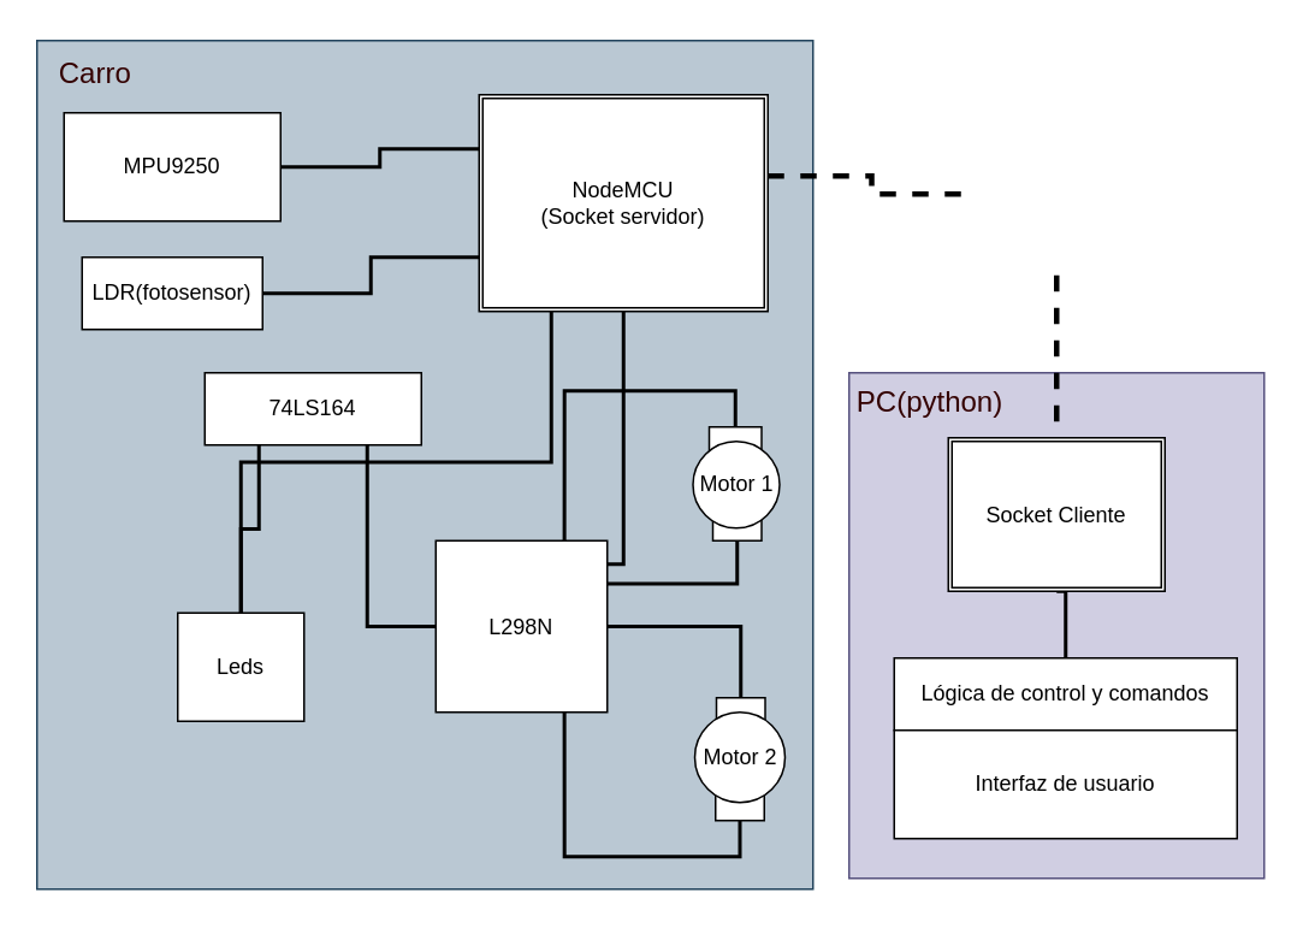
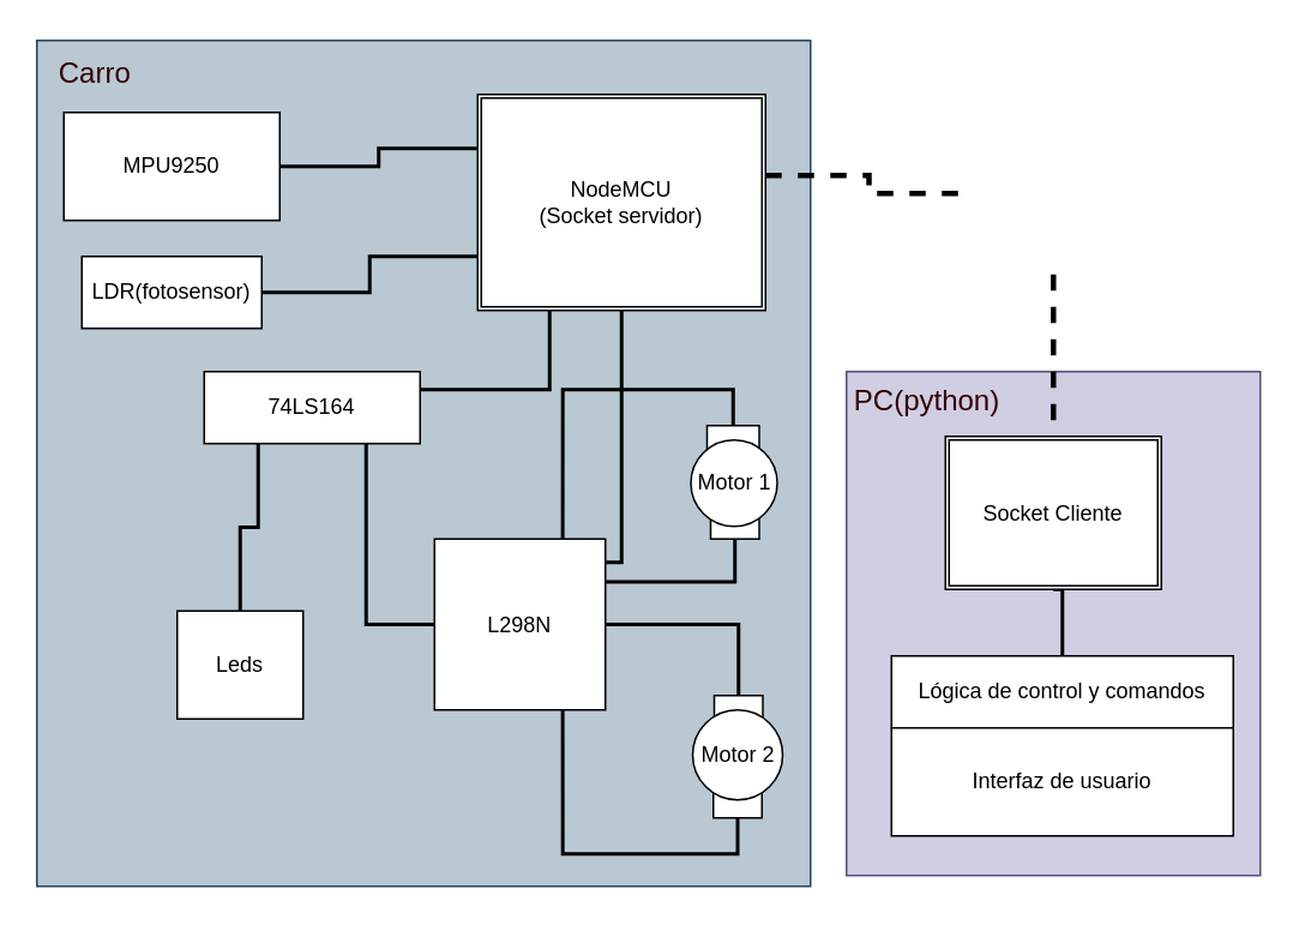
  <mxCell id="0" />
  <mxCell id="1" parent="0" />
  <mxCell id="2" value="" style="rounded=0;whiteSpace=wrap;html=1;fontSize=28;fillColor=#d0cee2;strokeColor=#56517e;" vertex="1" parent="1"><mxGeometry x="470" y="206" width="230" height="280" as="geometry" /></mxCell>
  <mxCell id="3" value="" style="rounded=0;whiteSpace=wrap;html=1;fillColor=#bac8d3;strokeColor=#23445d;" vertex="1" parent="1"><mxGeometry x="20" y="22" width="430" height="470" as="geometry" /></mxCell>
  <mxCell id="4" value="" style="rounded=0;whiteSpace=wrap;html=1;" vertex="1" parent="1"><mxGeometry x="396" y="434" width="27" height="20" as="geometry" /></mxCell>
  <mxCell id="5" value="" style="rounded=0;whiteSpace=wrap;html=1;" vertex="1" parent="1"><mxGeometry x="396.5" y="386" width="27" height="20" as="geometry" /></mxCell>
  <mxCell id="6" value="" style="rounded=0;whiteSpace=wrap;html=1;" vertex="1" parent="1"><mxGeometry x="394.5" y="279" width="27" height="20" as="geometry" /></mxCell>
  <mxCell id="7" value="" style="rounded=0;whiteSpace=wrap;html=1;" vertex="1" parent="1"><mxGeometry x="392.5" y="236" width="29" height="20" as="geometry" /></mxCell>
  <mxCell id="8" value="&lt;font style=&quot;font-size: 16px;&quot;&gt;Carro&lt;/font&gt;" style="text;html=1;strokeColor=none;fillColor=none;align=center;verticalAlign=middle;whiteSpace=wrap;rounded=0;fontSize=16;fontColor=#330000;" vertex="1" parent="1"><mxGeometry x="20" y="20" width="65" height="40" as="geometry" /></mxCell>
- <mxCell id="9" style="edgeStyle=orthogonalEdgeStyle;rounded=0;orthogonalLoop=1;jettySize=auto;html=1;exitX=0.25;exitY=1;exitDx=0;exitDy=0;endArrow=none;endFill=0;strokeWidth=2;" edge="1" parent="1" source="12" target="18"><mxGeometry relative="1" as="geometry" /></mxCell>
+ <mxCell id="9" style="edgeStyle=orthogonalEdgeStyle;rounded=0;orthogonalLoop=1;jettySize=auto;html=1;exitX=0.25;exitY=1;exitDx=0;exitDy=0;entryX=1;entryY=0.25;entryDx=0;entryDy=0;endArrow=none;endFill=0;strokeWidth=2;" edge="1" parent="1" source="12" target="15"><mxGeometry relative="1" as="geometry" /></mxCell>
  <mxCell id="10" style="edgeStyle=orthogonalEdgeStyle;rounded=0;orthogonalLoop=1;jettySize=auto;html=1;exitX=0.5;exitY=1;exitDx=0;exitDy=0;entryX=0.25;entryY=0;entryDx=0;entryDy=0;endArrow=none;endFill=0;strokeWidth=2;" edge="1" parent="1" source="12" target="23"><mxGeometry relative="1" as="geometry"><Array as="points"><mxPoint x="280" y="312" /><mxPoint x="262" y="312" /></Array></mxGeometry></mxCell>
  <mxCell id="11" style="edgeStyle=orthogonalEdgeStyle;rounded=0;orthogonalLoop=1;jettySize=auto;html=1;exitX=1;exitY=0.375;exitDx=0;exitDy=0;entryX=0;entryY=0.5;entryDx=0;entryDy=0;endArrow=none;endFill=0;fontSize=16;dashed=1;strokeWidth=3;exitPerimeter=0;" edge="1" parent="1" source="12" target="34"><mxGeometry relative="1" as="geometry"><Array as="points" /></mxGeometry></mxCell>
  <mxCell id="12" value="NodeMCU&lt;br&gt;(Socket servidor)" style="shape=ext;double=1;rounded=0;whiteSpace=wrap;html=1;" vertex="1" parent="1"><mxGeometry x="265" y="52" width="160" height="120" as="geometry" /></mxCell>
  <mxCell id="13" style="edgeStyle=orthogonalEdgeStyle;rounded=0;orthogonalLoop=1;jettySize=auto;html=1;exitX=0.25;exitY=1;exitDx=0;exitDy=0;entryX=0.5;entryY=0;entryDx=0;entryDy=0;endArrow=none;endFill=0;strokeWidth=2;" edge="1" parent="1" source="15" target="18"><mxGeometry relative="1" as="geometry" /></mxCell>
  <mxCell id="14" style="edgeStyle=orthogonalEdgeStyle;rounded=0;orthogonalLoop=1;jettySize=auto;html=1;exitX=0.75;exitY=1;exitDx=0;exitDy=0;entryX=0;entryY=0.5;entryDx=0;entryDy=0;endArrow=none;endFill=0;strokeWidth=2;" edge="1" parent="1" source="15" target="23"><mxGeometry relative="1" as="geometry" /></mxCell>
  <mxCell id="15" value="74LS164" style="rounded=0;whiteSpace=wrap;html=1;" vertex="1" parent="1"><mxGeometry x="113" y="206" width="120" height="40" as="geometry" /></mxCell>
  <mxCell id="16" style="edgeStyle=orthogonalEdgeStyle;rounded=0;orthogonalLoop=1;jettySize=auto;html=1;exitX=1;exitY=0.5;exitDx=0;exitDy=0;entryX=0;entryY=0.75;entryDx=0;entryDy=0;endArrow=none;endFill=0;strokeWidth=2;" edge="1" parent="1" source="17" target="12"><mxGeometry relative="1" as="geometry" /></mxCell>
  <mxCell id="17" value="LDR(fotosensor)" style="rounded=0;whiteSpace=wrap;html=1;" vertex="1" parent="1"><mxGeometry x="45" y="142" width="100" height="40" as="geometry" /></mxCell>
  <mxCell id="18" value="Leds" style="rounded=0;whiteSpace=wrap;html=1;" vertex="1" parent="1"><mxGeometry x="98" y="339" width="70" height="60" as="geometry" /></mxCell>
  <mxCell id="19" style="edgeStyle=orthogonalEdgeStyle;rounded=0;orthogonalLoop=1;jettySize=auto;html=1;exitX=1;exitY=0.25;exitDx=0;exitDy=0;entryX=0.5;entryY=1;entryDx=0;entryDy=0;endArrow=none;endFill=0;strokeWidth=2;" edge="1" parent="1" source="23" target="6"><mxGeometry relative="1" as="geometry" /></mxCell>
  <mxCell id="20" style="edgeStyle=orthogonalEdgeStyle;rounded=0;orthogonalLoop=1;jettySize=auto;html=1;exitX=0.75;exitY=1;exitDx=0;exitDy=0;entryX=0.5;entryY=1;entryDx=0;entryDy=0;endArrow=none;endFill=0;strokeWidth=2;" edge="1" parent="1" source="23" target="4"><mxGeometry relative="1" as="geometry" /></mxCell>
  <mxCell id="21" style="edgeStyle=orthogonalEdgeStyle;rounded=0;orthogonalLoop=1;jettySize=auto;html=1;exitX=1;exitY=0.5;exitDx=0;exitDy=0;entryX=0.5;entryY=0;entryDx=0;entryDy=0;endArrow=none;endFill=0;strokeWidth=2;" edge="1" parent="1" source="23" target="5"><mxGeometry relative="1" as="geometry" /></mxCell>
  <mxCell id="22" style="edgeStyle=orthogonalEdgeStyle;rounded=0;orthogonalLoop=1;jettySize=auto;html=1;exitX=0.75;exitY=0;exitDx=0;exitDy=0;entryX=0.5;entryY=0;entryDx=0;entryDy=0;endArrow=none;endFill=0;strokeWidth=2;" edge="1" parent="1" source="23" target="7"><mxGeometry relative="1" as="geometry" /></mxCell>
  <mxCell id="23" value="L298N" style="whiteSpace=wrap;html=1;aspect=fixed;" vertex="1" parent="1"><mxGeometry x="241" y="299" width="95" height="95" as="geometry" /></mxCell>
  <mxCell id="24" value="Motor 1" style="ellipse;whiteSpace=wrap;html=1;aspect=fixed;" vertex="1" parent="1"><mxGeometry x="383.5" y="244" width="48" height="48" as="geometry" /></mxCell>
  <mxCell id="25" value="Motor 2" style="ellipse;whiteSpace=wrap;html=1;aspect=fixed;" vertex="1" parent="1"><mxGeometry x="384.5" y="394" width="50" height="50" as="geometry" /></mxCell>
  <mxCell id="26" style="edgeStyle=orthogonalEdgeStyle;rounded=0;orthogonalLoop=1;jettySize=auto;html=1;exitX=1;exitY=0.5;exitDx=0;exitDy=0;entryX=0;entryY=0.25;entryDx=0;entryDy=0;endArrow=none;endFill=0;strokeWidth=2;" edge="1" parent="1" source="27" target="12"><mxGeometry relative="1" as="geometry" /></mxCell>
  <mxCell id="27" value="MPU9250" style="rounded=0;whiteSpace=wrap;html=1;" vertex="1" parent="1"><mxGeometry x="35" y="62" width="120" height="60" as="geometry" /></mxCell>
  <mxCell id="28" style="edgeStyle=orthogonalEdgeStyle;rounded=0;orthogonalLoop=1;jettySize=auto;html=1;exitX=0.5;exitY=1;exitDx=0;exitDy=0;entryX=0.5;entryY=0;entryDx=0;entryDy=0;endArrow=none;endFill=0;fontSize=28;strokeWidth=2;" edge="1" parent="1" source="29" target="30"><mxGeometry relative="1" as="geometry" /></mxCell>
  <mxCell id="29" value="Socket Cliente" style="shape=ext;double=1;rounded=0;whiteSpace=wrap;html=1;strokeWidth=1;perimeterSpacing=0;glass=0;comic=0;shadow=0;gradientColor=none;" vertex="1" parent="1"><mxGeometry x="525" y="242" width="120" height="85" as="geometry" /></mxCell>
  <mxCell id="30" value="Lógica de control y comandos" style="rounded=0;whiteSpace=wrap;html=1;" vertex="1" parent="1"><mxGeometry x="495" y="364" width="190" height="40" as="geometry" /></mxCell>
  <mxCell id="31" value="Interfaz de usuario" style="rounded=0;whiteSpace=wrap;html=1;" vertex="1" parent="1"><mxGeometry x="495" y="404" width="190" height="60" as="geometry" /></mxCell>
  <mxCell id="32" value="&lt;font style=&quot;font-size: 16px;&quot;&gt;PC(python)&lt;/font&gt;" style="text;html=1;strokeColor=none;fillColor=none;align=center;verticalAlign=middle;whiteSpace=wrap;rounded=0;fontSize=16;fontColor=#330000;fontStyle=0" vertex="1" parent="1"><mxGeometry x="470" y="202" width="90" height="40" as="geometry" /></mxCell>
  <mxCell id="33" style="edgeStyle=orthogonalEdgeStyle;rounded=0;orthogonalLoop=1;jettySize=auto;html=1;exitX=0.5;exitY=1;exitDx=0;exitDy=0;endArrow=none;endFill=0;fontSize=16;dashed=1;strokeWidth=3;" edge="1" parent="1" source="34" target="29"><mxGeometry relative="1" as="geometry" /></mxCell>
  <mxCell id="34" value="" style="shape=image;imageAspect=0;aspect=fixed;verticalLabelPosition=bottom;verticalAlign=top;fontSize=28;image=https://www.agence.com.br/wp-content/uploads/2016/02/4e.png;imageBorder=none;" vertex="1" parent="1"><mxGeometry x="540" y="62" width="90" height="90" as="geometry" /></mxCell>
